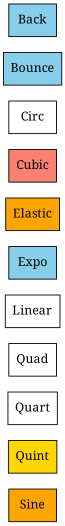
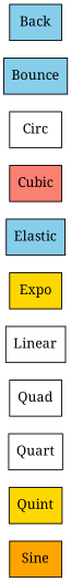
  strict digraph {
    rankdir=LR
    fontname="Noto Serif"
    node [shape=record style=filled fillcolor=white fontname="Noto Serif"]
    n1 [label=Sine fillcolor=orange]
    n2 [label=Quint fillcolor=gold]
    n3 [label=Quart]
    n4 [label=Quad]
    n5 [label=Linear]
-   n6 [label=Expo fillcolor=skyblue]
-   n7 [label=Elastic fillcolor=orange]
+   n6 [label=Expo fillcolor=gold]
+   n7 [label=Elastic fillcolor=skyblue]
    n8 [label=Cubic fillcolor=salmon]
    n9 [label=Circ]
    n10 [label=Bounce fillcolor=skyblue]
    n11 [label=Back fillcolor=skyblue]
  }
